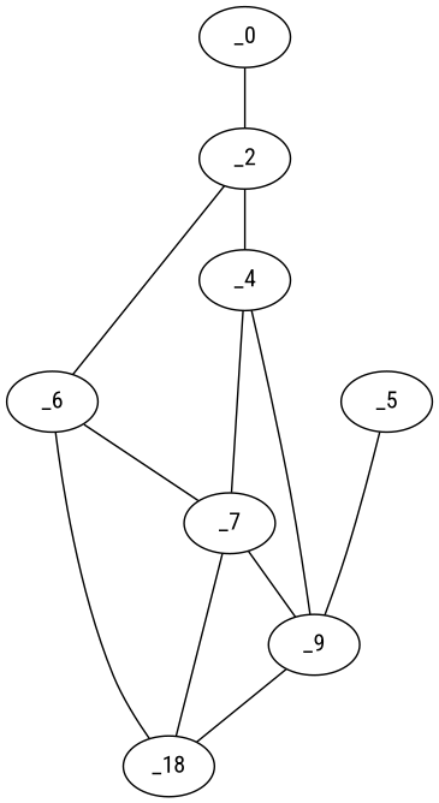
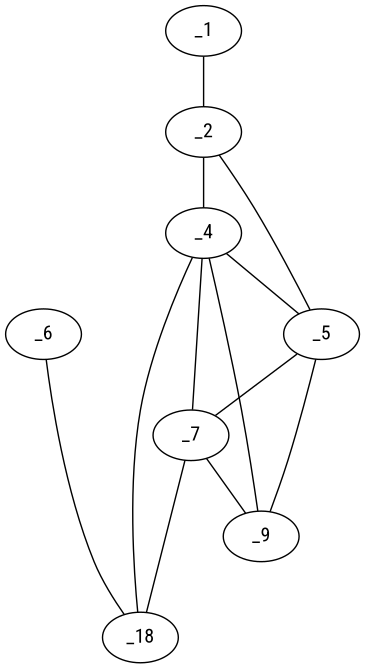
  graph {
    fontname="Roboto Condensed"
    node [fontname="Roboto Condensed"]
    edge [fontname="Roboto Condensed" valence=2]
-   _1 [x=15 y=73 label=_0]
+   _1 [x=15 y=73]
    _2 [x=20 y=39]
    _4 [x=66 y=64]
    _6 [x=81 y=24]
    _5 [x=71 y=90]
    _7 [x=91 y=32]
    _9 [x=115 y=69]
    n8 [label=_18 x=122 y=48]
    _1 -- _2
    _2 -- _4
-   _2 -- _6 [valence=1]
+   _2 -- _5 [valence=1]
+   _4 -- _5 [valence=1]
    _4 -- _7
    _4 -- _9
-   _6 -- _7 [valence=1]
+   _5 -- _7 [valence=1]
    _6 -- n8 [valence=1]
    _5 -- _9
    _7 -- _9
    _7 -- n8 [valence=1]
-   _9 -- n8
+   _4 -- n8
  }
